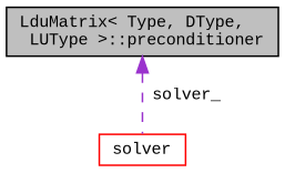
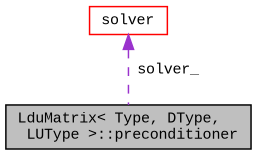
  digraph {
    fontname="Liberation Mono"
    node [fontname="Liberation Mono" fontsize=10 shape=record]
    n1 [color=black fillcolor=grey75 fontcolor=black height=0.2 label="LduMatrix\< Type, DType,\l LUType \>::preconditioner" style=filled width=0.4]
    n2 [color=red height=0.2 label=solver width=0.4]
-   n1 -> n2 [color=darkorchid3 dir=back fontname="Liberation Mono" fontsize=10 label=" solver_" labelfontname=Helvetica labelfontsize=10 style=dashed]
+   n2 -> n1 [color=darkorchid3 dir=back fontname="Liberation Mono" fontsize=10 label=" solver_" labelfontname=Helvetica labelfontsize=10 style=dashed]
  }
